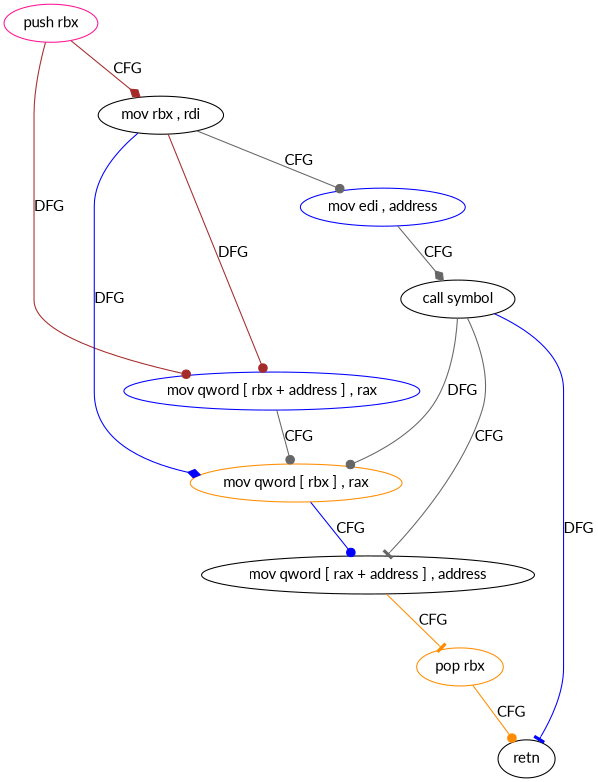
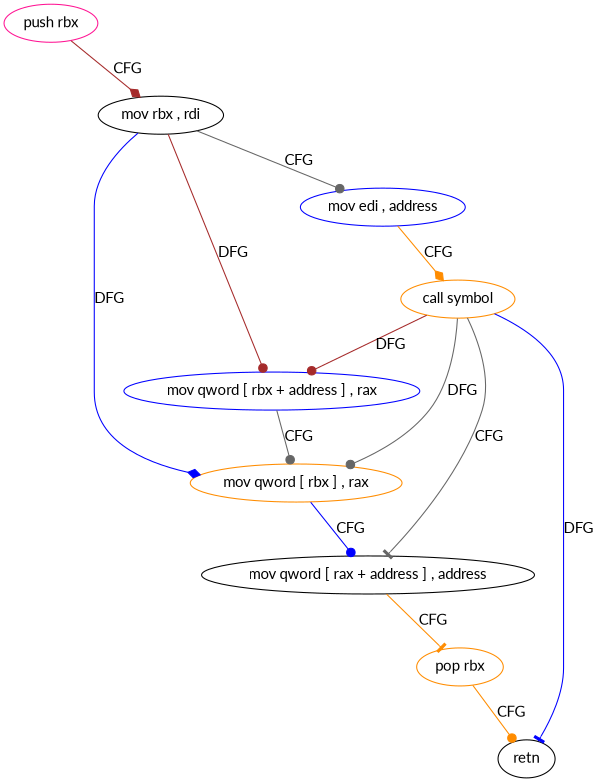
  digraph {
    fontname=Lato
    node [color=black fontname=Lato]
    edge [arrowhead=dot color=gray40 fontname=Lato]
    n1 [color=deeppink label="push rbx"]
    n2 [label="mov rbx , rdi"]
    n3 [color=blue label="mov edi , address"]
    n4 [color=blue label="mov qword [ rbx + address ] , rax"]
    n5 [color=darkorange label="mov qword [ rbx ] , rax"]
-   n6 [label="call symbol"]
+   n6 [color=darkorange label="call symbol"]
    n7 [label="mov qword [ rax + address ] , address"]
    n8 [label=retn]
    n9 [color=darkorange label="pop rbx"]
    n1 -> n2 [arrowhead=diamond color=brown label=CFG]
    n2 -> n3 [label=CFG]
    n2 -> n4 [color=brown label=DFG]
    n2 -> n5 [arrowhead=diamond color=blue label=DFG]
-   n3 -> n6 [arrowhead=diamond label=CFG]
+   n3 -> n6 [arrowhead=diamond color=darkorange label=CFG]
    n4 -> n5 [label=CFG]
    n5 -> n7 [color=blue label=CFG]
-   n1 -> n4 [color=brown label=DFG]
+   n6 -> n4 [color=brown label=DFG]
    n6 -> n5 [label=DFG]
    n6 -> n7 [arrowhead=tee label=CFG]
    n6 -> n8 [arrowhead=tee color=blue label=DFG]
    n7 -> n9 [arrowhead=tee color=darkorange label=CFG]
    n9 -> n8 [color=darkorange label=CFG]
  }
